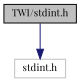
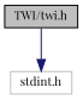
  digraph {
    fontname="Playfair Display"
    node [fontname="Playfair Display" fontsize=10 shape=record style=filled]
-   n1 [color=black fillcolor=grey75 fontcolor=black height=0.2 label="TWI/stdint.h" width=0.4]
+   n1 [color=black fillcolor=grey75 fontcolor=black height=0.2 label="TWI/twi.h" width=0.4]
    n2 [color=grey75 fillcolor=white height=0.2 label="stdint.h" width=0.4]
    n1 -> n2 [color=midnightblue fontname="Playfair Display" fontsize=10 labelfontname=Helvetica labelfontsize=10 style=solid]
  }
